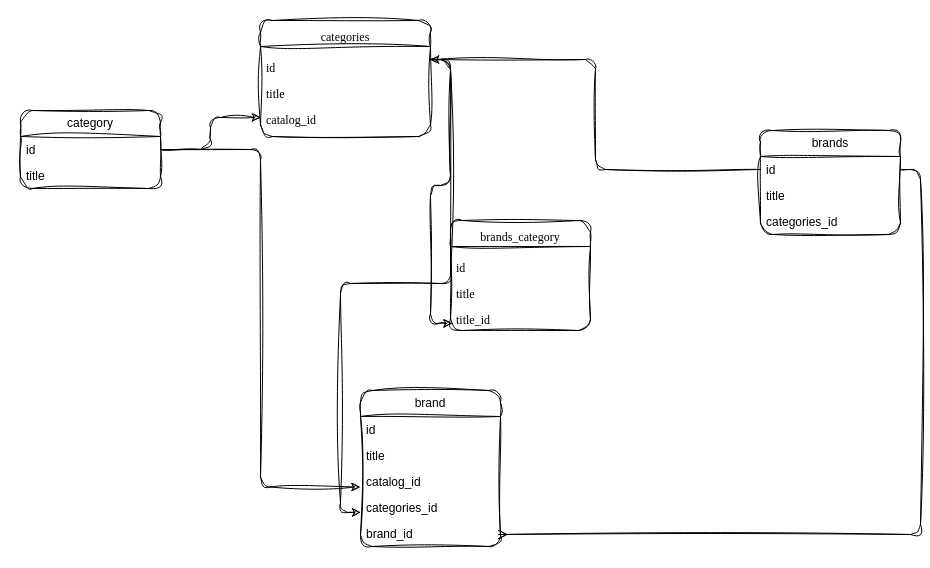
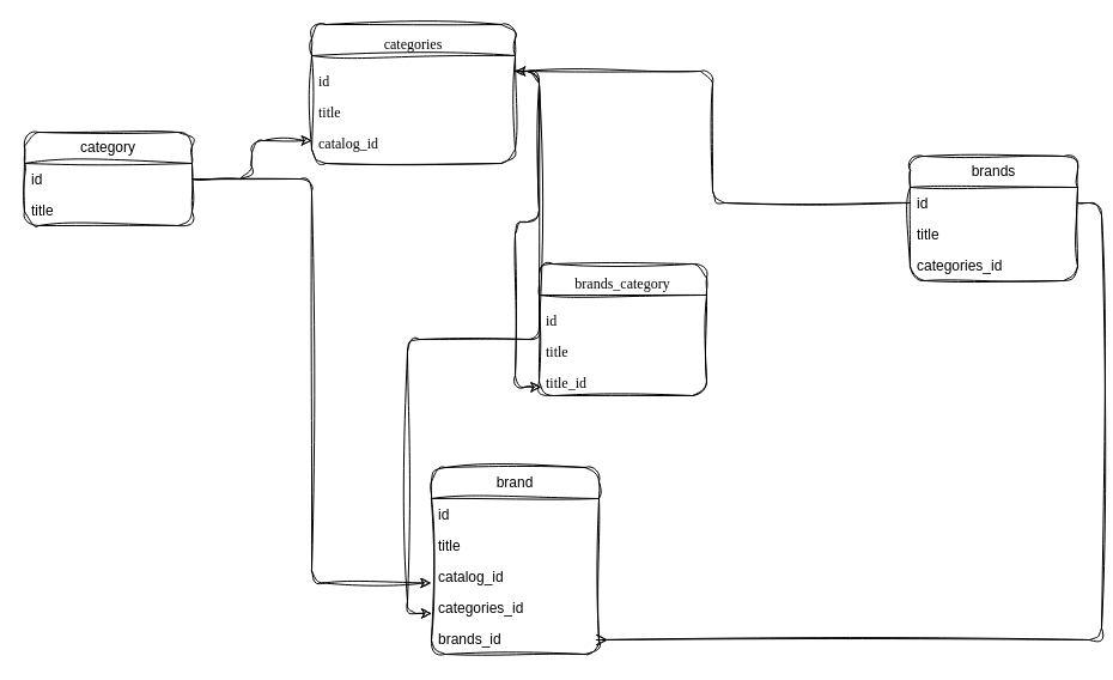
  <mxCell id="0" />
  <mxCell id="1" parent="0" />
  <mxCell id="2" value="category" style="swimlane;fontStyle=0;childLayout=stackLayout;horizontal=1;startSize=26;fillColor=none;horizontalStack=0;resizeParent=1;resizeParentMax=0;resizeLast=0;collapsible=1;marginBottom=0;whiteSpace=wrap;html=1;rounded=1;sketch=1;curveFitting=1;jiggle=2;labelBackgroundColor=none;" vertex="1" parent="1"><mxGeometry x="20" y="110" width="140" height="78" as="geometry"><mxRectangle x="60" y="270" width="100" height="30" as="alternateBounds" /></mxGeometry></mxCell>
  <mxCell id="3" value="id" style="text;strokeColor=none;fillColor=none;align=left;verticalAlign=top;spacingLeft=4;spacingRight=4;overflow=hidden;rotatable=0;points=[[0,0.5],[1,0.5]];portConstraint=eastwest;whiteSpace=wrap;html=1;rounded=1;sketch=1;curveFitting=1;jiggle=2;labelBackgroundColor=none;" vertex="1" parent="2"><mxGeometry y="26" width="140" height="26" as="geometry" /></mxCell>
  <mxCell id="4" value="title" style="text;strokeColor=none;fillColor=none;align=left;verticalAlign=top;spacingLeft=4;spacingRight=4;overflow=hidden;rotatable=0;points=[[0,0.5],[1,0.5]];portConstraint=eastwest;whiteSpace=wrap;html=1;rounded=1;sketch=1;curveFitting=1;jiggle=2;labelBackgroundColor=none;" vertex="1" parent="2"><mxGeometry y="52" width="140" height="26" as="geometry" /></mxCell>
  <mxCell id="5" value="brands" style="swimlane;fontStyle=0;childLayout=stackLayout;horizontal=1;startSize=26;fillColor=none;horizontalStack=0;resizeParent=1;resizeParentMax=0;resizeLast=0;collapsible=1;marginBottom=0;whiteSpace=wrap;html=1;rounded=1;sketch=1;curveFitting=1;jiggle=2;labelBackgroundColor=none;" vertex="1" parent="1"><mxGeometry x="760" y="130" width="140" height="104" as="geometry"><mxRectangle x="60" y="270" width="100" height="30" as="alternateBounds" /></mxGeometry></mxCell>
  <mxCell id="6" value="id" style="text;strokeColor=none;fillColor=none;align=left;verticalAlign=top;spacingLeft=4;spacingRight=4;overflow=hidden;rotatable=0;points=[[0,0.5],[1,0.5]];portConstraint=eastwest;whiteSpace=wrap;html=1;rounded=1;sketch=1;curveFitting=1;jiggle=2;labelBackgroundColor=none;" vertex="1" parent="5"><mxGeometry y="26" width="140" height="26" as="geometry" /></mxCell>
  <mxCell id="7" value="title" style="text;strokeColor=none;fillColor=none;align=left;verticalAlign=top;spacingLeft=4;spacingRight=4;overflow=hidden;rotatable=0;points=[[0,0.5],[1,0.5]];portConstraint=eastwest;whiteSpace=wrap;html=1;rounded=1;sketch=1;curveFitting=1;jiggle=2;labelBackgroundColor=none;" vertex="1" parent="5"><mxGeometry y="52" width="140" height="26" as="geometry" /></mxCell>
  <mxCell id="8" value="categories_id" style="text;strokeColor=none;fillColor=none;align=left;verticalAlign=top;spacingLeft=4;spacingRight=4;overflow=hidden;rotatable=0;points=[[0,0.5],[1,0.5]];portConstraint=eastwest;whiteSpace=wrap;html=1;rounded=1;sketch=1;curveFitting=1;jiggle=2;labelBackgroundColor=none;" vertex="1" parent="5"><mxGeometry y="78" width="140" height="26" as="geometry" /></mxCell>
  <mxCell id="9" value="brand" style="swimlane;fontStyle=0;childLayout=stackLayout;horizontal=1;startSize=26;fillColor=none;horizontalStack=0;resizeParent=1;resizeParentMax=0;resizeLast=0;collapsible=1;marginBottom=0;whiteSpace=wrap;html=1;rounded=1;sketch=1;curveFitting=1;jiggle=2;labelBackgroundColor=none;" vertex="1" parent="1"><mxGeometry x="360" y="390" width="140" height="156" as="geometry"><mxRectangle x="60" y="270" width="100" height="30" as="alternateBounds" /></mxGeometry></mxCell>
  <mxCell id="10" value="id" style="text;strokeColor=none;fillColor=none;align=left;verticalAlign=top;spacingLeft=4;spacingRight=4;overflow=hidden;rotatable=0;points=[[0,0.5],[1,0.5]];portConstraint=eastwest;whiteSpace=wrap;html=1;rounded=1;sketch=1;curveFitting=1;jiggle=2;labelBackgroundColor=none;" vertex="1" parent="9"><mxGeometry y="26" width="140" height="26" as="geometry" /></mxCell>
  <mxCell id="11" value="title" style="text;strokeColor=none;fillColor=none;align=left;verticalAlign=top;spacingLeft=4;spacingRight=4;overflow=hidden;rotatable=0;points=[[0,0.5],[1,0.5]];portConstraint=eastwest;whiteSpace=wrap;html=1;rounded=1;sketch=1;curveFitting=1;jiggle=2;labelBackgroundColor=none;" vertex="1" parent="9"><mxGeometry y="52" width="140" height="26" as="geometry" /></mxCell>
  <mxCell id="12" value="catalog_id" style="text;strokeColor=none;fillColor=none;align=left;verticalAlign=top;spacingLeft=4;spacingRight=4;overflow=hidden;rotatable=0;points=[[0,0.5],[1,0.5]];portConstraint=eastwest;whiteSpace=wrap;html=1;rounded=1;sketch=1;curveFitting=1;jiggle=2;labelBackgroundColor=none;" vertex="1" parent="9"><mxGeometry y="78" width="140" height="26" as="geometry" /></mxCell>
  <mxCell id="13" value="categories_id" style="text;strokeColor=none;fillColor=none;align=left;verticalAlign=top;spacingLeft=4;spacingRight=4;overflow=hidden;rotatable=0;points=[[0,0.5],[1,0.5]];portConstraint=eastwest;whiteSpace=wrap;html=1;rounded=1;sketch=1;curveFitting=1;jiggle=2;labelBackgroundColor=none;" vertex="1" parent="9"><mxGeometry y="104" width="140" height="26" as="geometry" /></mxCell>
- <mxCell id="14" value="brand_id" style="text;strokeColor=none;fillColor=none;align=left;verticalAlign=top;spacingLeft=4;spacingRight=4;overflow=hidden;rotatable=0;points=[[0,0.5],[1,0.5]];portConstraint=eastwest;whiteSpace=wrap;html=1;rounded=1;sketch=1;curveFitting=1;jiggle=2;labelBackgroundColor=none;" vertex="1" parent="9"><mxGeometry y="130" width="140" height="26" as="geometry" /></mxCell>
+ <mxCell id="14" value="brands_id" style="text;strokeColor=none;fillColor=none;align=left;verticalAlign=top;spacingLeft=4;spacingRight=4;overflow=hidden;rotatable=0;points=[[0,0.5],[1,0.5]];portConstraint=eastwest;whiteSpace=wrap;html=1;rounded=1;sketch=1;curveFitting=1;jiggle=2;labelBackgroundColor=none;" vertex="1" parent="9"><mxGeometry y="130" width="140" height="26" as="geometry" /></mxCell>
  <mxCell id="15" value="&lt;font style=&quot;font-size: 12px;&quot;&gt;categories&lt;/font&gt;" style="swimlane;fontStyle=0;childLayout=stackLayout;horizontal=1;startSize=26;fillColor=none;horizontalStack=0;resizeParent=1;resizeParentMax=0;resizeLast=0;collapsible=1;marginBottom=0;whiteSpace=wrap;html=1;sketch=1;hachureGap=4;jiggle=2;curveFitting=1;fontFamily=Architects Daughter;fontSource=https%3A%2F%2Ffonts.googleapis.com%2Fcss%3Ffamily%3DArchitects%2BDaughter;fontSize=20;rounded=1;labelBackgroundColor=none;" vertex="1" parent="1"><mxGeometry x="260" y="20" width="170" height="116" as="geometry" /></mxCell>
  <mxCell id="16" value="&lt;font style=&quot;font-size: 12px;&quot;&gt;id&lt;/font&gt;" style="text;strokeColor=none;fillColor=none;align=left;verticalAlign=top;spacingLeft=4;spacingRight=4;overflow=hidden;rotatable=0;points=[[0,0.5],[1,0.5]];portConstraint=eastwest;whiteSpace=wrap;html=1;fontSize=20;fontFamily=Architects Daughter;rounded=1;labelBackgroundColor=none;" vertex="1" parent="15"><mxGeometry y="26" width="170" height="26" as="geometry" /></mxCell>
  <mxCell id="17" value="&lt;font style=&quot;font-size: 12px;&quot;&gt;title&lt;/font&gt;" style="text;strokeColor=none;fillColor=none;align=left;verticalAlign=top;spacingLeft=4;spacingRight=4;overflow=hidden;rotatable=0;points=[[0,0.5],[1,0.5]];portConstraint=eastwest;whiteSpace=wrap;html=1;fontSize=20;fontFamily=Architects Daughter;rounded=1;labelBackgroundColor=none;" vertex="1" parent="15"><mxGeometry y="52" width="170" height="26" as="geometry" /></mxCell>
  <mxCell id="18" value="&lt;font style=&quot;font-size: 12px;&quot;&gt;catalog_id&lt;/font&gt;" style="text;strokeColor=none;fillColor=none;align=left;verticalAlign=top;spacingLeft=4;spacingRight=4;overflow=hidden;rotatable=0;points=[[0,0.5],[1,0.5]];portConstraint=eastwest;whiteSpace=wrap;html=1;fontSize=20;fontFamily=Architects Daughter;rounded=1;labelBackgroundColor=none;" vertex="1" parent="15"><mxGeometry y="78" width="170" height="38" as="geometry" /></mxCell>
  <mxCell id="19" style="edgeStyle=orthogonalEdgeStyle;rounded=1;sketch=1;hachureGap=4;jiggle=2;curveFitting=1;orthogonalLoop=1;jettySize=auto;html=1;fontFamily=Architects Daughter;fontSource=https%3A%2F%2Ffonts.googleapis.com%2Fcss%3Ffamily%3DArchitects%2BDaughter;fontSize=16;labelBackgroundColor=none;fontColor=default;" edge="1" parent="1" source="3" target="18"><mxGeometry relative="1" as="geometry" /></mxCell>
  <mxCell id="20" style="edgeStyle=orthogonalEdgeStyle;rounded=1;sketch=1;hachureGap=4;jiggle=2;curveFitting=1;orthogonalLoop=1;jettySize=auto;html=1;entryX=1;entryY=0.5;entryDx=0;entryDy=0;fontFamily=Architects Daughter;fontSource=https%3A%2F%2Ffonts.googleapis.com%2Fcss%3Ffamily%3DArchitects%2BDaughter;fontSize=16;labelBackgroundColor=none;fontColor=default;" edge="1" parent="1" source="6" target="16"><mxGeometry relative="1" as="geometry" /></mxCell>
  <mxCell id="21" style="edgeStyle=orthogonalEdgeStyle;rounded=1;sketch=1;hachureGap=4;jiggle=2;curveFitting=1;orthogonalLoop=1;jettySize=auto;html=1;exitX=1;exitY=0.5;exitDx=0;exitDy=0;entryX=0.987;entryY=0.54;entryDx=0;entryDy=0;fontFamily=Architects Daughter;fontSource=https%3A%2F%2Ffonts.googleapis.com%2Fcss%3Ffamily%3DArchitects%2BDaughter;fontSize=16;endArrow=ERmany;endFill=0;labelBackgroundColor=none;fontColor=default;entryPerimeter=0;" edge="1" parent="1" source="6" target="14"><mxGeometry relative="1" as="geometry"><mxPoint x="970" y="459" as="targetPoint" /></mxGeometry></mxCell>
  <mxCell id="22" value="&lt;font style=&quot;font-size: 12px;&quot;&gt;brands_category&lt;/font&gt;" style="swimlane;fontStyle=0;childLayout=stackLayout;horizontal=1;startSize=26;fillColor=none;horizontalStack=0;resizeParent=1;resizeParentMax=0;resizeLast=0;collapsible=1;marginBottom=0;whiteSpace=wrap;html=1;sketch=1;hachureGap=4;jiggle=2;curveFitting=1;fontFamily=Architects Daughter;fontSource=https%3A%2F%2Ffonts.googleapis.com%2Fcss%3Ffamily%3DArchitects%2BDaughter;fontSize=20;labelBackgroundColor=none;rounded=1;" vertex="1" parent="1"><mxGeometry x="450" y="220" width="140" height="110" as="geometry" /></mxCell>
  <mxCell id="23" value="&lt;font style=&quot;font-size: 12px;&quot;&gt;id&lt;/font&gt;" style="text;strokeColor=none;fillColor=none;align=left;verticalAlign=top;spacingLeft=4;spacingRight=4;overflow=hidden;rotatable=0;points=[[0,0.5],[1,0.5]];portConstraint=eastwest;whiteSpace=wrap;html=1;fontSize=20;fontFamily=Architects Daughter;labelBackgroundColor=none;rounded=1;" vertex="1" parent="22"><mxGeometry y="26" width="140" height="26" as="geometry" /></mxCell>
  <mxCell id="24" value="&lt;font style=&quot;font-size: 12px;&quot;&gt;title&lt;/font&gt;" style="text;strokeColor=none;fillColor=none;align=left;verticalAlign=top;spacingLeft=4;spacingRight=4;overflow=hidden;rotatable=0;points=[[0,0.5],[1,0.5]];portConstraint=eastwest;whiteSpace=wrap;html=1;fontSize=20;fontFamily=Architects Daughter;labelBackgroundColor=none;rounded=1;" vertex="1" parent="22"><mxGeometry y="52" width="140" height="26" as="geometry" /></mxCell>
  <mxCell id="25" value="&lt;font style=&quot;font-size: 12px;&quot;&gt;title_id&lt;/font&gt;" style="text;strokeColor=none;fillColor=none;align=left;verticalAlign=top;spacingLeft=4;spacingRight=4;overflow=hidden;rotatable=0;points=[[0,0.5],[1,0.5]];portConstraint=eastwest;whiteSpace=wrap;html=1;fontSize=20;fontFamily=Architects Daughter;labelBackgroundColor=none;rounded=1;" vertex="1" parent="22"><mxGeometry y="78" width="140" height="32" as="geometry" /></mxCell>
  <mxCell id="26" style="edgeStyle=orthogonalEdgeStyle;rounded=1;sketch=1;hachureGap=4;jiggle=2;curveFitting=1;orthogonalLoop=1;jettySize=auto;html=1;entryX=0.012;entryY=0.781;entryDx=0;entryDy=0;entryPerimeter=0;fontFamily=Architects Daughter;fontSource=https%3A%2F%2Ffonts.googleapis.com%2Fcss%3Ffamily%3DArchitects%2BDaughter;fontSize=16;" edge="1" parent="1" source="16" target="25"><mxGeometry relative="1" as="geometry" /></mxCell>
  <mxCell id="27" style="edgeStyle=orthogonalEdgeStyle;rounded=1;sketch=1;hachureGap=4;jiggle=2;curveFitting=1;orthogonalLoop=1;jettySize=auto;html=1;fontFamily=Architects Daughter;fontSource=https%3A%2F%2Ffonts.googleapis.com%2Fcss%3Ffamily%3DArchitects%2BDaughter;fontSize=16;entryX=-0.003;entryY=0.71;entryDx=0;entryDy=0;entryPerimeter=0;" edge="1" parent="1" source="3" target="12"><mxGeometry relative="1" as="geometry" /></mxCell>
  <mxCell id="28" style="edgeStyle=orthogonalEdgeStyle;rounded=1;sketch=1;hachureGap=4;jiggle=2;curveFitting=1;orthogonalLoop=1;jettySize=auto;html=1;entryX=0.002;entryY=0.691;entryDx=0;entryDy=0;entryPerimeter=0;fontFamily=Architects Daughter;fontSource=https%3A%2F%2Ffonts.googleapis.com%2Fcss%3Ffamily%3DArchitects%2BDaughter;fontSize=16;" edge="1" parent="1" source="16" target="13"><mxGeometry relative="1" as="geometry" /></mxCell>
